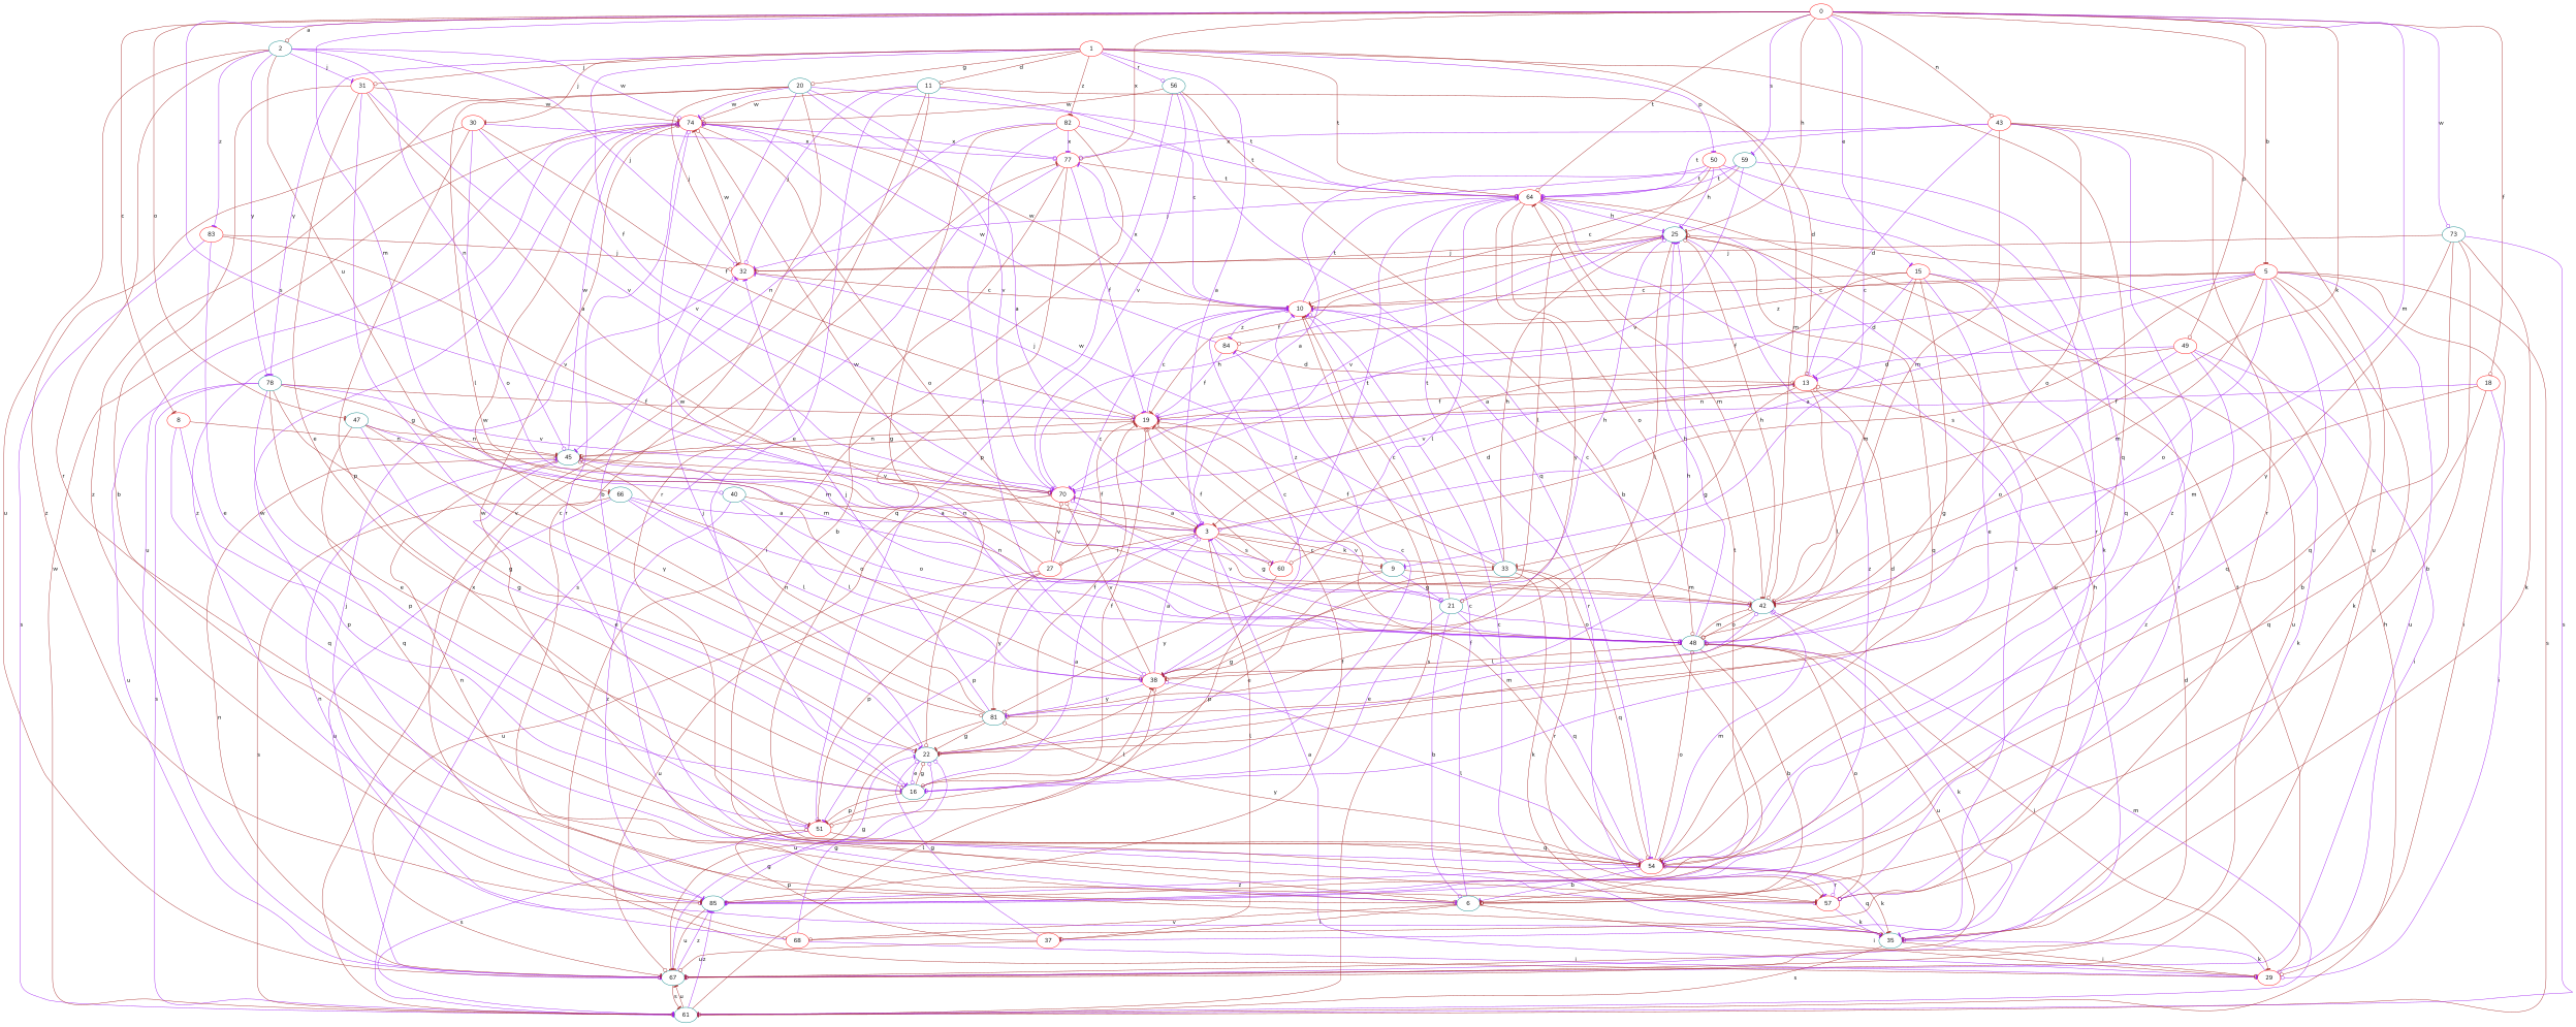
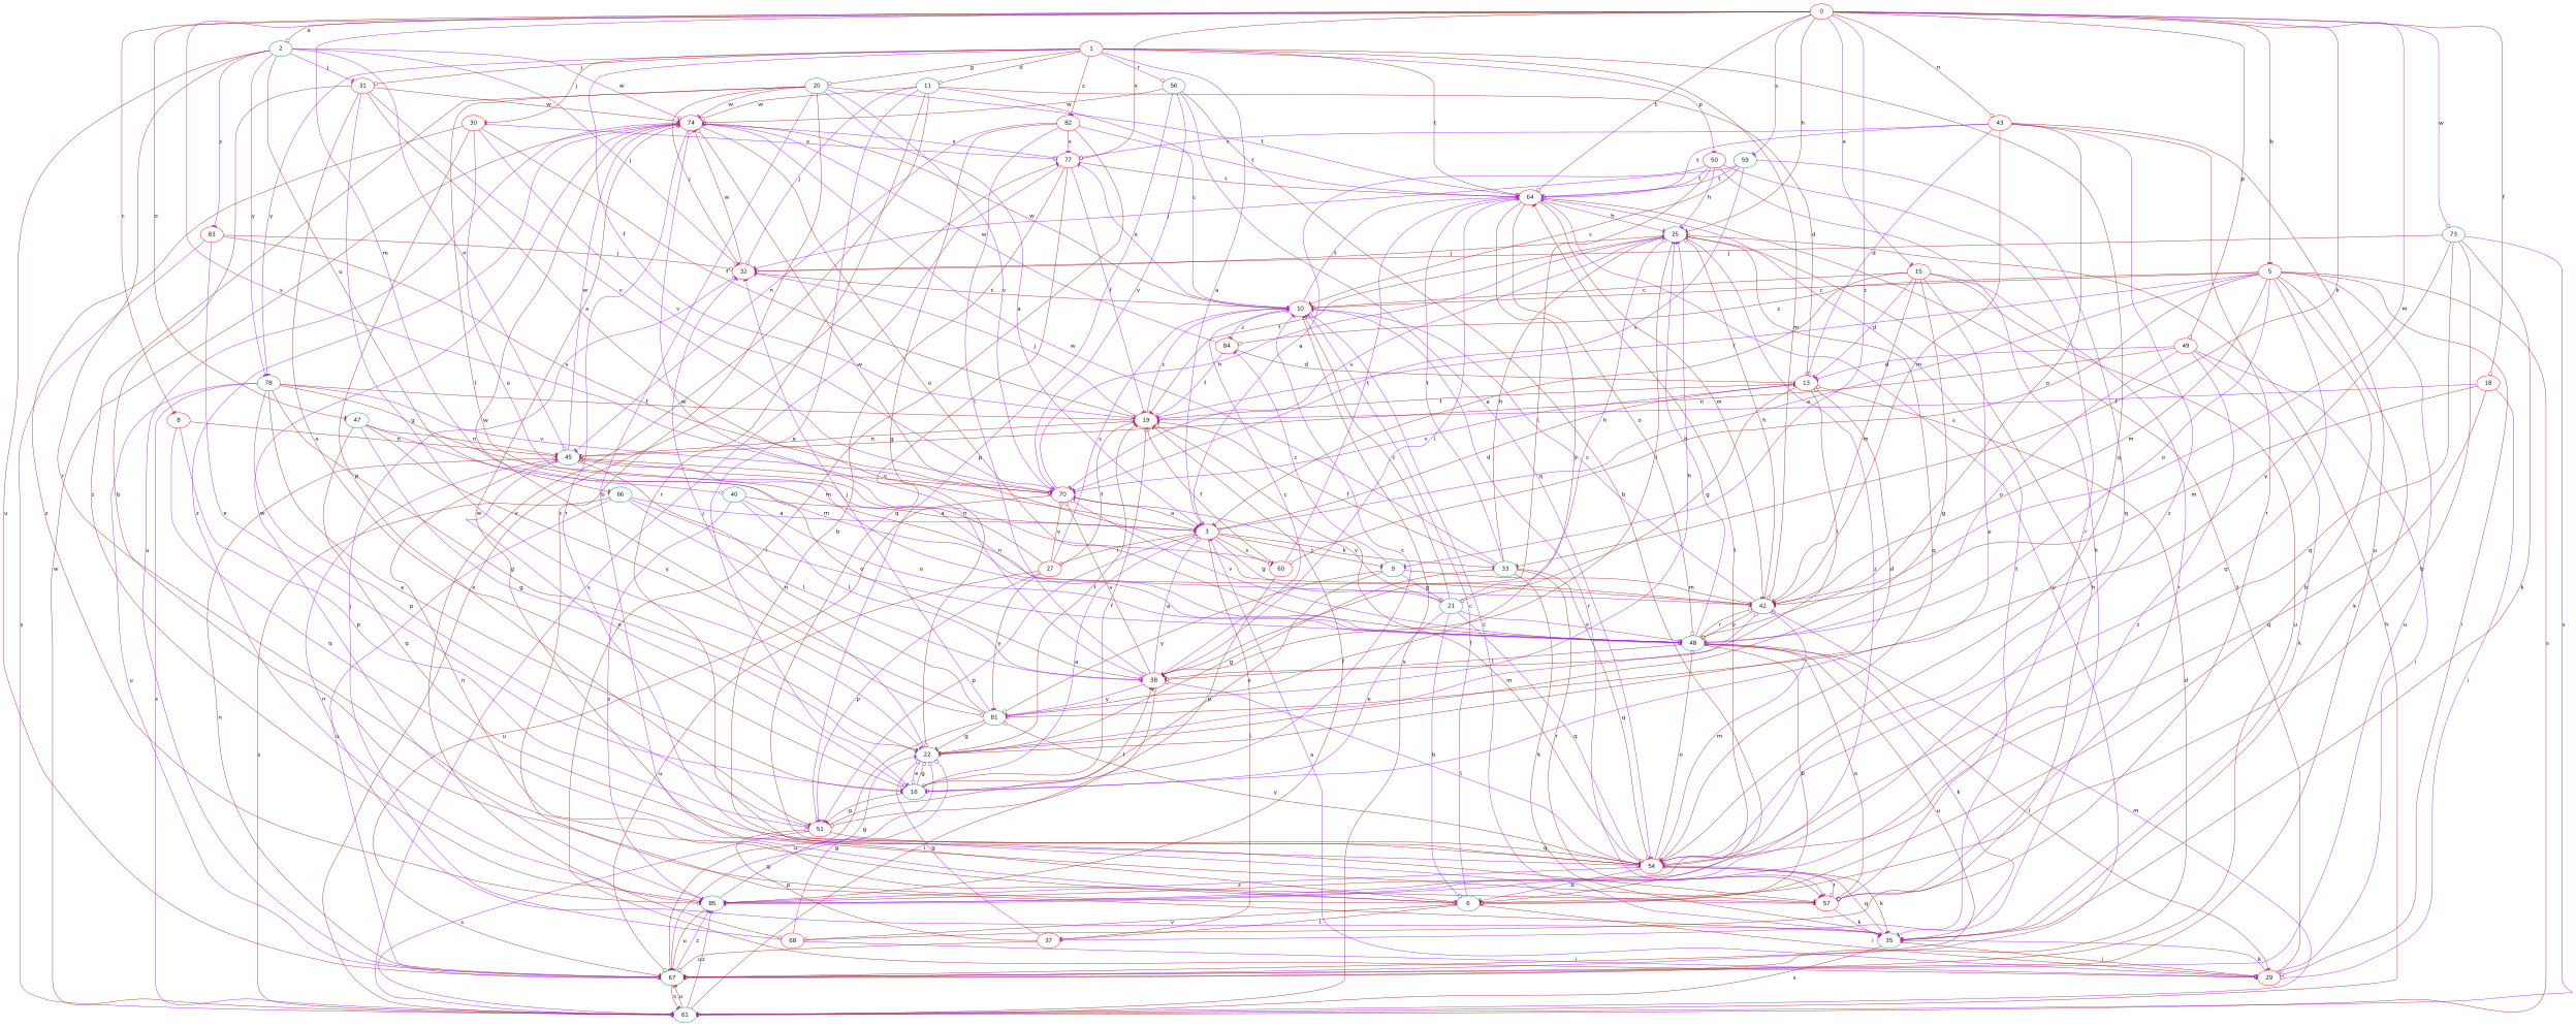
  strict digraph {
    fontname=Nunito
    node [color=red fontname=Nunito]
    edge [arrowhead=odot color=brown fontname=Nunito]
    2 [color=teal]
    0
    5
    8
    9 [color=teal]
    15
    18
    25 [color=teal]
    33 [color=teal]
    40 [color=teal]
    42 [color=teal]
    43
    47 [color=teal]
    49
    59 [color=teal]
    60
    64
    73 [color=teal]
    77
    31
    78 [color=teal]
    32
    45 [color=teal]
    57
    66 [color=teal]
    67 [color=teal]
    74
    83
    3
    19
    54
    6 [color=teal]
    10
    29
    35 [color=teal]
    48 [color=teal]
    61 [color=teal]
    84
    51
    21 [color=teal]
    16 [color=teal]
    81 [color=teal]
    13
    22 [color=teal]
    38
    70
    85 [color=teal]
    1
    11 [color=teal]
    20 [color=teal]
    30
    50
    56 [color=teal]
    82
    27
    37
    68
    2 -> 31 [arrowhead=tee color=purple label=j]
    2 -> 78 [arrowhead=tee color=purple label=y]
    2 -> 32 [color=purple label=j]
    2 -> 45 [color=purple label=n]
    2 -> 57 [arrowhead=tee label=r]
    2 -> 66 [arrowhead=tee label=u]
    2 -> 67 [label=u]
    2 -> 74 [color=purple label=w]
    2 -> 83 [arrowhead=tee color=purple label=z]
    0 -> 2 [label=a]
    0 -> 5 [arrowhead=tee label=b]
    0 -> 8 [arrowhead=tee label=c]
    0 -> 9 [arrowhead=tee color=purple label=c]
    0 -> 15 [arrowhead=tee color=purple label=e]
    0 -> 18 [label=f]
    0 -> 25 [arrowhead=tee label=h]
    0 -> 33 [arrowhead=tee label=k]
    0 -> 40 [color=purple label=m]
    0 -> 42 [arrowhead=tee color=purple label=m]
    0 -> 43 [label=n]
    0 -> 47 [arrowhead=tee label=o]
    0 -> 49 [label=p]
    0 -> 59 [arrowhead=tee color=purple label=s]
    0 -> 60 [arrowhead=tee color=purple label=s]
    0 -> 64 [label=t]
    0 -> 73 [color=purple label=w]
    0 -> 77 [label=x]
    5 -> 42 [arrowhead=tee label=m]
    5 -> 60 [label=s]
    5 -> 67 [color=purple label=u]
    5 -> 3 [color=purple label=a]
    5 -> 19 [arrowhead=tee color=purple label=f]
    5 -> 54 [arrowhead=tee color=purple label=q]
    5 -> 6 [label=b]
    5 -> 10 [arrowhead=tee label=c]
    5 -> 29 [label=i]
    5 -> 35 [label=k]
    5 -> 48 [arrowhead=tee color=purple label=o]
    5 -> 61 [arrowhead=tee label=s]
    5 -> 84 [label=z]
    8 -> 45 [arrowhead=tee label=n]
    8 -> 54 [color=purple label=q]
    8 -> 51 [color=purple label=p]
    9 -> 42 [label=m]
    9 -> 84 [arrowhead=tee color=purple label=z]
    9 -> 21 [color=purple label=g]
    9 -> 16 [label=e]
    9 -> 81 [label=y]
    15 -> 42 [label=m]
    15 -> 57 [color=purple label=r]
    15 -> 67 [label=u]
    15 -> 3 [arrowhead=tee label=a]
    15 -> 10 [label=c]
    15 -> 16 [color=purple label=e]
    15 -> 13 [arrowhead=tee color=purple label=d]
    15 -> 22 [label=g]
    18 -> 42 [arrowhead=tee label=m]
    18 -> 19 [arrowhead=tee color=purple label=f]
    18 -> 54 [label=q]
    18 -> 29 [color=purple label=i]
    25 -> 32 [label=j]
    25 -> 19 [arrowhead=tee label=f]
    25 -> 54 [label=q]
    25 -> 38 [arrowhead=tee label=l]
    25 -> 70 [arrowhead=tee color=purple label=v]
    25 -> 85 [arrowhead=tee color=purple label=z]
    33 -> 25 [label=h]
    33 -> 64 [color=purple label=t]
    33 -> 57 [arrowhead=tee label=r]
    33 -> 74 [color=purple label=w]
    33 -> 19 [arrowhead=tee label=f]
    33 -> 54 [label=q]
    33 -> 35 [arrowhead=tee label=k]
    33 -> 22 [arrowhead=tee label=g]
    40 -> 3 [arrowhead=tee label=a]
    40 -> 48 [arrowhead=tee color=purple label=o]
    40 -> 38 [color=purple label=l]
    40 -> 85 [arrowhead=tee color=purple label=z]
    42 -> 25 [label=h]
    42 -> 74 [label=w]
    42 -> 10 [arrowhead=tee color=purple label=c]
    42 -> 48 [label=o]
    43 -> 42 [arrowhead=tee label=m]
    43 -> 64 [color=purple label=t]
    43 -> 77 [color=purple label=x]
    43 -> 57 [label=r]
    43 -> 67 [arrowhead=tee label=u]
    43 -> 48 [label=o]
    43 -> 13 [color=purple label=d]
    43 -> 85 [color=purple label=z]
    47 -> 42 [color=purple label=m]
    47 -> 45 [arrowhead=tee label=n]
    47 -> 54 [label=q]
    47 -> 81 [label=y]
    47 -> 22 [color=purple label=g]
    49 -> 45 [arrowhead=tee label=n]
    49 -> 29 [color=purple label=i]
    49 -> 35 [arrowhead=tee color=purple label=k]
    49 -> 48 [color=purple label=o]
    49 -> 13 [arrowhead=tee color=purple label=d]
    49 -> 85 [arrowhead=tee color=purple label=z]
    59 -> 64 [color=purple label=t]
    59 -> 32 [arrowhead=tee color=purple label=j]
    59 -> 54 [color=purple label=q]
    59 -> 10 [arrowhead=tee label=c]
    59 -> 70 [arrowhead=tee color=purple label=v]
    60 -> 64 [color=purple label=t]
    60 -> 19 [label=f]
    60 -> 51 [label=p]
    64 -> 25 [arrowhead=tee color=purple label=h]
    64 -> 42 [arrowhead=tee label=m]
    64 -> 67 [arrowhead=tee color=purple label=u]
    64 -> 48 [label=o]
    64 -> 81 [label=y]
    64 -> 38 [arrowhead=tee color=purple label=l]
    73 -> 32 [arrowhead=tee label=j]
    73 -> 54 [arrowhead=tee label=q]
    73 -> 6 [label=b]
    73 -> 35 [arrowhead=tee label=k]
    73 -> 61 [arrowhead=tee color=purple label=s]
    73 -> 81 [label=y]
    77 -> 64 [label=t]
    77 -> 19 [arrowhead=tee color=purple label=f]
    77 -> 54 [arrowhead=tee label=q]
    77 -> 6 [label=b]
    77 -> 61 [arrowhead=tee color=purple label=s]
    31 -> 74 [arrowhead=tee label=w]
    31 -> 3 [arrowhead=tee label=a]
    31 -> 6 [label=b]
    31 -> 16 [label=e]
    31 -> 22 [arrowhead=tee color=purple label=g]
    31 -> 70 [arrowhead=tee color=purple label=v]
    78 -> 42 [arrowhead=tee label=m]
    78 -> 67 [arrowhead=tee color=purple label=u]
    78 -> 19 [label=f]
    78 -> 61 [arrowhead=tee color=purple label=s]
    78 -> 51 [color=purple label=p]
    78 -> 16 [arrowhead=tee label=e]
    78 -> 22 [arrowhead=tee label=g]
    78 -> 70 [color=purple label=v]
    32 -> 74 [arrowhead=tee label=w]
    32 -> 10 [arrowhead=tee label=c]
    45 -> 74 [arrowhead=tee color=purple label=w]
    45 -> 16 [color=purple label=e]
    45 -> 70 [label=v]
    57 -> 74 [label=w]
    57 -> 35 [arrowhead=tee color=purple label=k]
    57 -> 48 [label=o]
    66 -> 67 [color=purple label=u]
    66 -> 3 [arrowhead=tee color=purple label=a]
    66 -> 48 [arrowhead=tee color=purple label=o]
    66 -> 61 [label=s]
    66 -> 38 [arrowhead=tee color=purple label=l]
    67 -> 45 [label=n]
    67 -> 61 [arrowhead=tee label=s]
    67 -> 13 [label=d]
    67 -> 22 [color=purple label=g]
    67 -> 85 [arrowhead=tee color=purple label=z]
    74 -> 77 [color=purple label=x]
    74 -> 57 [color=purple label=r]
    74 -> 67 [arrowhead=tee color=purple label=u]
    74 -> 48 [label=o]
    74 -> 85 [arrowhead=tee color=purple label=z]
    83 -> 32 [label=j]
    83 -> 61 [arrowhead=tee color=purple label=s]
    83 -> 16 [arrowhead=tee color=purple label=e]
    83 -> 70 [label=v]
    3 -> 9 [arrowhead=tee label=c]
    3 -> 33 [arrowhead=tee label=k]
    3 -> 60 [label=s]
    3 -> 51 [arrowhead=tee color=purple label=p]
    3 -> 21 [color=purple label=g]
    3 -> 13 [arrowhead=tee label=d]
    3 -> 27 [label=i]
    3 -> 37 [arrowhead=tee label=l]
    19 -> 32 [arrowhead=tee color=purple label=j]
    19 -> 45 [label=n]
    19 -> 10 [arrowhead=tee color=purple label=c]
    54 -> 42 [color=purple label=m]
    54 -> 57 [color=purple label=r]
    54 -> 19 [label=f]
    54 -> 6 [arrowhead=tee color=purple label=b]
    54 -> 35 [arrowhead=tee label=k]
    54 -> 48 [label=o]
    54 -> 81 [label=y]
    54 -> 38 [color=purple label=l]
    54 -> 85 [color=purple label=z]
    6 -> 45 [label=n]
    6 -> 10 [arrowhead=tee color=purple label=c]
    6 -> 29 [label=i]
    6 -> 37 [label=l]
    6 -> 68 [label=v]
    10 -> 64 [arrowhead=tee color=purple label=t]
    10 -> 77 [arrowhead=tee color=purple label=x]
    10 -> 57 [arrowhead=tee color=purple label=r]
    10 -> 74 [label=w]
    10 -> 61 [label=s]
    10 -> 84 [arrowhead=tee color=purple label=z]
    29 -> 64 [label=t]
    29 -> 3 [arrowhead=tee color=purple label=a]
    29 -> 35 [color=purple label=k]
    35 -> 45 [arrowhead=tee color=purple label=n]
    35 -> 54 [color=purple label=q]
    35 -> 10 [color=purple label=c]
    35 -> 29 [label=i]
    35 -> 61 [arrowhead=tee label=s]
    48 -> 25 [arrowhead=tee color=purple label=h]
-   48 -> 42 [label=m]
+   48 -> 42 [label=r]
    48 -> 45 [color=purple label=n]
    48 -> 67 [arrowhead=tee label=u]
    48 -> 6 [label=b]
    48 -> 29 [arrowhead=tee label=i]
    48 -> 35 [color=purple label=k]
    48 -> 38 [label=l]
    48 -> 70 [color=purple label=v]
    61 -> 25 [label=h]
    61 -> 42 [color=purple label=m]
    61 -> 77 [arrowhead=tee label=x]
    61 -> 67 [arrowhead=tee label=u]
    61 -> 74 [label=w]
    61 -> 38 [label=l]
    61 -> 85 [arrowhead=tee color=purple label=z]
    84 -> 74 [arrowhead=tee color=purple label=w]
    84 -> 19 [color=purple label=f]
    84 -> 13 [label=d]
    51 -> 54 [arrowhead=tee label=q]
    51 -> 61 [arrowhead=tee color=purple label=s]
    51 -> 38 [arrowhead=tee label=l]
    21 -> 25 [color=purple label=h]
    21 -> 54 [color=purple label=q]
    21 -> 6 [color=purple label=b]
    21 -> 10 [arrowhead=tee label=c]
    21 -> 48 [color=purple label=o]
    21 -> 16 [arrowhead=tee color=purple label=e]
    21 -> 70 [arrowhead=tee color=purple label=v]
    16 -> 3 [color=purple label=a]
    16 -> 19 [label=f]
    16 -> 10 [arrowhead=tee color=purple label=c]
    16 -> 51 [arrowhead=tee label=p]
    16 -> 22 [label=g]
    81 -> 25 [arrowhead=tee color=purple label=h]
    81 -> 32 [arrowhead=tee color=purple label=j]
    81 -> 45 [label=n]
    81 -> 67 [arrowhead=tee label=u]
    81 -> 74 [label=w]
    81 -> 22 [arrowhead=tee label=g]
    13 -> 19 [label=f]
    13 -> 21 [label=g]
    13 -> 38 [arrowhead=tee label=l]
    13 -> 70 [arrowhead=tee color=purple label=v]
    22 -> 42 [color=purple label=m]
    22 -> 32 [arrowhead=tee color=purple label=j]
    22 -> 19 [arrowhead=tee label=f]
    22 -> 16 [color=purple label=e]
    22 -> 13 [label=d]
    38 -> 74 [color=purple label=w]
    38 -> 3 [color=purple label=a]
    38 -> 10 [color=purple label=c]
    38 -> 81 [arrowhead=tee color=purple label=y]
    38 -> 70 [label=v]
    70 -> 25 [arrowhead=tee color=purple label=h]
    70 -> 67 [arrowhead=tee label=u]
    70 -> 3 [arrowhead=tee label=a]
    85 -> 64 [arrowhead=tee label=t]
    85 -> 67 [arrowhead=tee label=u]
    85 -> 74 [color=purple label=w]
    85 -> 19 [arrowhead=tee label=f]
    85 -> 22 [arrowhead=tee color=purple label=g]
    1 -> 42 [label=m]
    1 -> 64 [label=t]
    1 -> 31 [label=j]
    1 -> 78 [arrowhead=tee color=purple label=y]
    1 -> 3 [arrowhead=tee color=purple label=a]
    1 -> 19 [arrowhead=tee color=purple label=f]
    1 -> 54 [arrowhead=tee label=q]
    1 -> 11 [label=d]
    1 -> 20 [label=g]
    1 -> 30 [arrowhead=tee label=j]
    1 -> 50 [arrowhead=tee color=purple label=p]
    1 -> 56 [color=purple label=r]
    1 -> 82 [arrowhead=tee label=z]
    11 -> 32 [color=purple label=j]
    11 -> 57 [arrowhead=tee label=r]
    11 -> 74 [label=w]
    11 -> 10 [arrowhead=tee color=purple label=c]
    11 -> 16 [arrowhead=tee color=purple label=e]
    11 -> 13 [label=d]
    11 -> 68 [label=v]
    20 -> 64 [color=purple label=t]
    20 -> 32 [arrowhead=tee label=j]
    20 -> 74 [arrowhead=tee color=purple label=w]
    20 -> 3 [arrowhead=tee color=purple label=a]
    20 -> 6 [arrowhead=tee color=purple label=b]
    20 -> 35 [label=c]
    20 -> 38 [label=l]
    20 -> 70 [color=purple label=v]
    20 -> 85 [arrowhead=tee label=z]
    30 -> 77 [color=purple label=x]
    30 -> 19 [label=f]
    30 -> 48 [color=purple label=o]
    30 -> 51 [arrowhead=tee label=p]
    30 -> 70 [arrowhead=tee color=purple label=v]
    30 -> 85 [label=z]
    50 -> 25 [arrowhead=tee color=purple label=h]
    50 -> 64 [arrowhead=tee color=purple label=t]
    50 -> 57 [color=purple label=r]
    50 -> 3 [color=purple label=a]
    50 -> 35 [arrowhead=tee color=purple label=k]
    50 -> 38 [arrowhead=tee label=l]
    56 -> 74 [label=w]
    56 -> 54 [arrowhead=tee color=purple label=q]
    56 -> 6 [arrowhead=tee label=b]
    56 -> 51 [color=purple label=p]
    56 -> 70 [color=purple label=v]
    82 -> 64 [arrowhead=tee color=purple label=t]
    82 -> 77 [arrowhead=tee color=purple label=x]
    82 -> 45 [arrowhead=tee color=purple label=n]
    82 -> 29 [label=i]
    82 -> 22 [label=g]
    82 -> 38 [color=purple label=l]
    27 -> 45 [label=n]
    27 -> 67 [label=u]
    27 -> 19 [arrowhead=tee label=f]
    27 -> 10 [color=purple label=c]
-   27 -> 51 [arrowhead=tee label=p]
+   27 -> 51 [arrowhead=tee color=purple label=p]
    27 -> 81 [arrowhead=tee label=y]
    27 -> 70 [label=v]
    37 -> 64 [arrowhead=tee color=purple label=t]
    37 -> 67 [label=u]
    37 -> 51 [label=p]
    37 -> 22 [color=purple label=g]
    68 -> 25 [arrowhead=tee label=h]
    68 -> 32 [color=purple label=j]
    68 -> 29 [arrowhead=tee color=purple label=i]
    68 -> 22 [color=purple label=g]
  }
